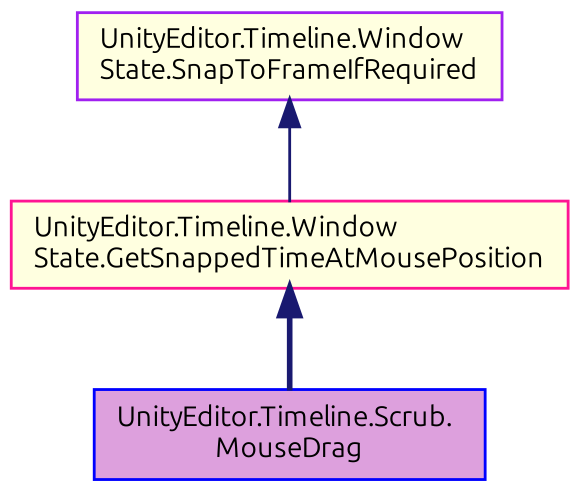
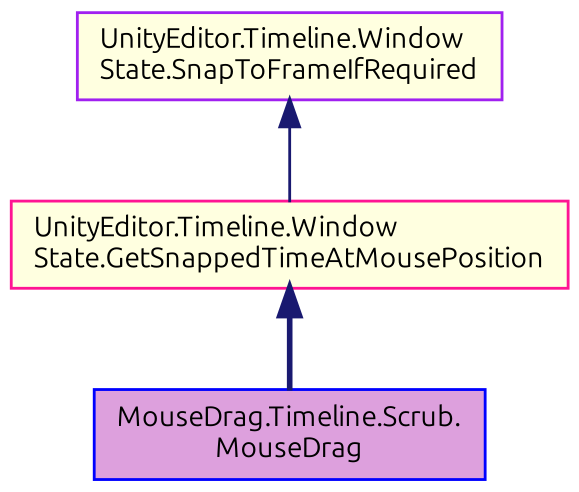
  digraph {
    rankdir=TB
    fontname=Ubuntu
    node [fillcolor=lightyellow fontname=Ubuntu fontsize=10 shape=record style=filled]
    edge [color=midnightblue dir=back fontname=Ubuntu fontsize=10 labelfontname=Helvetica labelfontsize=10]
    n1 [color=purple fontcolor=black height=0.2 label="UnityEditor.Timeline.Window\lState.SnapToFrameIfRequired" width=0.4]
    n2 [color=deeppink height=0.2 label="UnityEditor.Timeline.Window\lState.GetSnappedTimeAtMousePosition" width=0.4]
-   n3 [color=blue fillcolor=plum height=0.2 label="UnityEditor.Timeline.Scrub.\lMouseDrag" width=0.4]
+   n3 [color=blue fillcolor=plum height=0.2 label="MouseDrag.Timeline.Scrub.\lMouseDrag" width=0.4]
    n1 -> n2 [style=solid]
    n2 -> n3 [style=bold]
  }
